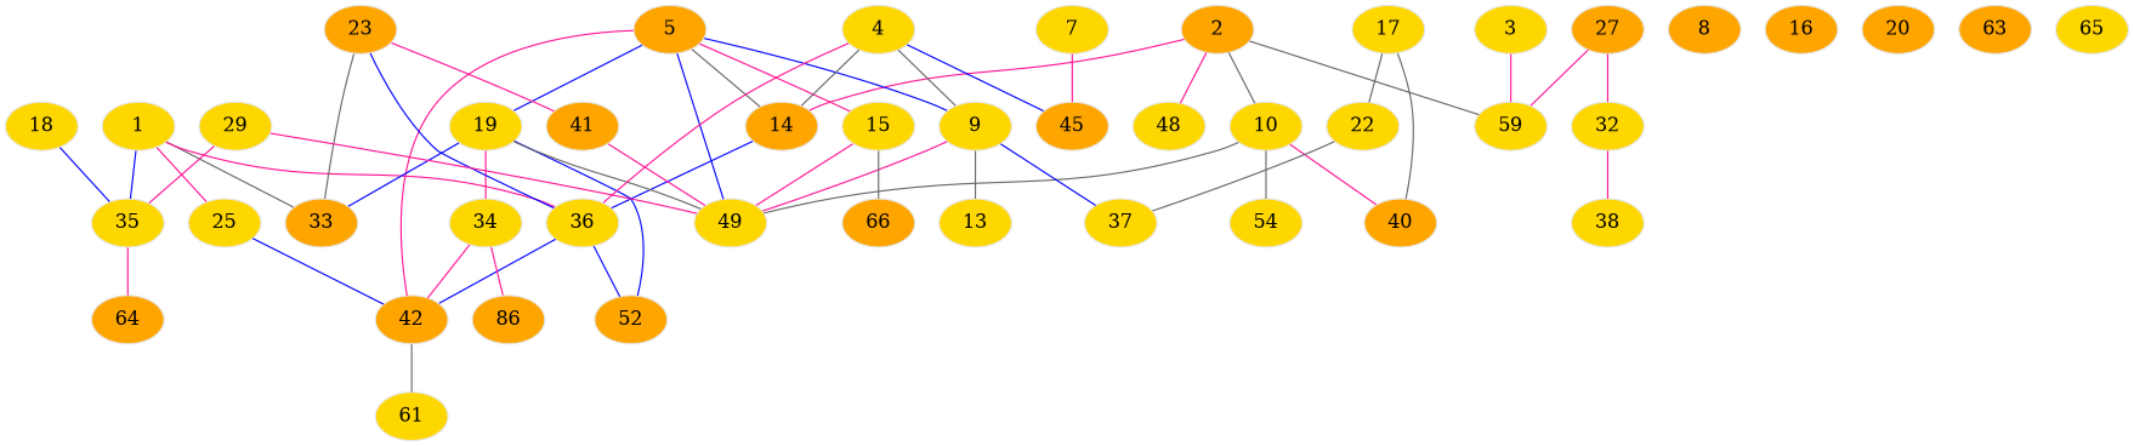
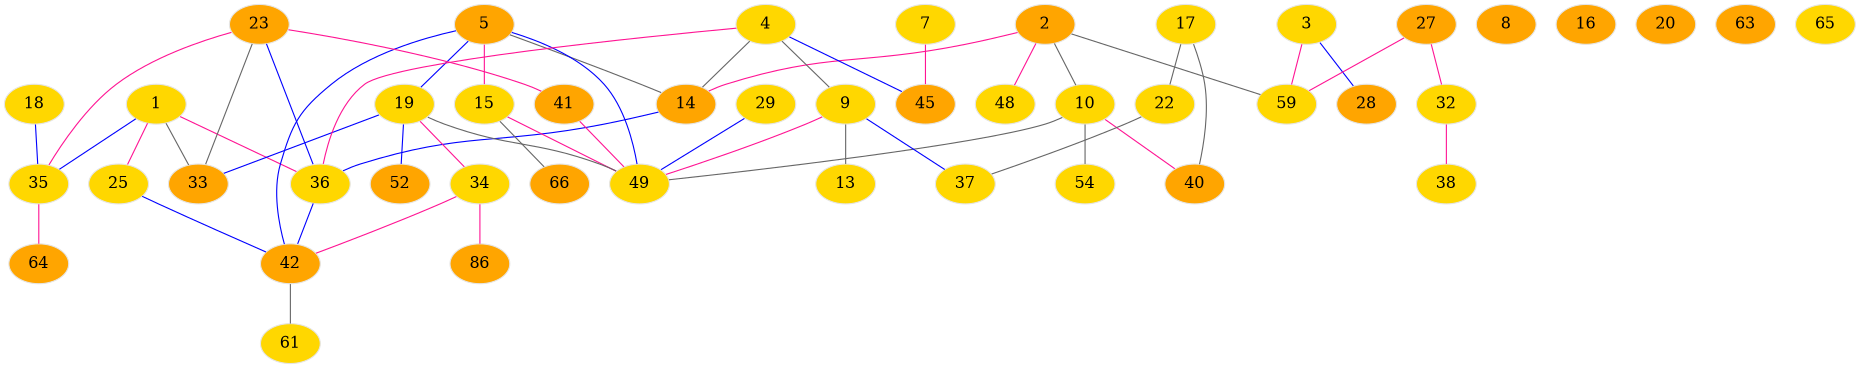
  graph {
    node [color=gray90 fillcolor=gold style=filled]
    edge [color=deeppink]
    1 [super="+11"]
    25
    33 [fillcolor=orange]
    35 [super="+57"]
    36 [super="+39"]
    42 [fillcolor=orange super="+53"]
    64 [fillcolor=orange]
    52 [fillcolor=orange]
    2 [fillcolor=orange super="+47"]
    10 [super="+21"]
    14 [fillcolor=orange super="+46"]
    48
    59
    49 [super="+55"]
    40 [fillcolor=orange]
    54
    3 [super="+44"]
+   28 [fillcolor=orange super="+31"]
    5 [fillcolor=orange super="+58"]
    9 [super="+12"]
    15 [super="+26"]
    19 [super="+24"]
    4 [super="+6"]
    45 [fillcolor=orange super="+62"]
    13 [super="+43"]
    37
    66 [fillcolor=orange]
    34
    61
    7
    8 [fillcolor=orange]
    16 [fillcolor=orange]
    22 [super="+30"]
    17
    18
    n36 [fillcolor=orange label=86]
    20 [fillcolor=orange]
    23 [fillcolor=orange super="+50"]
    41 [fillcolor=orange]
    27 [fillcolor=orange super="+60"]
    32
    38
    29 [super="+51"]
    63 [fillcolor=orange]
    65
    1 -- 25
    1 -- 33 [color=gray40]
    1 -- 35 [color=blue]
    1 -- 36
    25 -- 42 [color=blue]
    35 -- 64
    36 -- 42 [color=blue]
-   36 -- 52 [color=blue]
    42 -- 61 [color=gray40]
    2 -- 10 [color=gray40]
    2 -- 14
    2 -- 48
    2 -- 59 [color=gray40]
    10 -- 49 [color=gray40]
    10 -- 40
    10 -- 54 [color=gray40]
    14 -- 36 [color=blue]
    3 -- 59
-   5 -- 42
+   3 -- 28 [color=blue]
+   5 -- 42 [color=blue]
    5 -- 14 [color=gray40]
    5 -- 49 [color=blue]
-   5 -- 9 [color=blue]
    5 -- 15
    5 -- 19 [color=blue]
    9 -- 49
    9 -- 13 [color=gray40]
    9 -- 37 [color=blue]
    15 -- 49
    15 -- 66 [color=gray40]
    19 -- 33 [color=blue]
    19 -- 52 [color=blue]
    19 -- 49 [color=gray40]
    19 -- 34
    4 -- 36
    4 -- 14 [color=gray40]
    4 -- 9 [color=gray40]
    4 -- 45 [color=blue]
    34 -- 42
    34 -- n36
    7 -- 45
    22 -- 37 [color=gray40]
    17 -- 40 [color=gray40]
    17 -- 22 [color=gray40]
    18 -- 35 [color=blue]
    23 -- 33 [color=gray40]
    23 -- 36 [color=blue]
    23 -- 41
    41 -- 49
    27 -- 59
    27 -- 32
    32 -- 38
-   29 -- 35
-   29 -- 49
+   23 -- 35
+   29 -- 49 [color=blue]
  }
